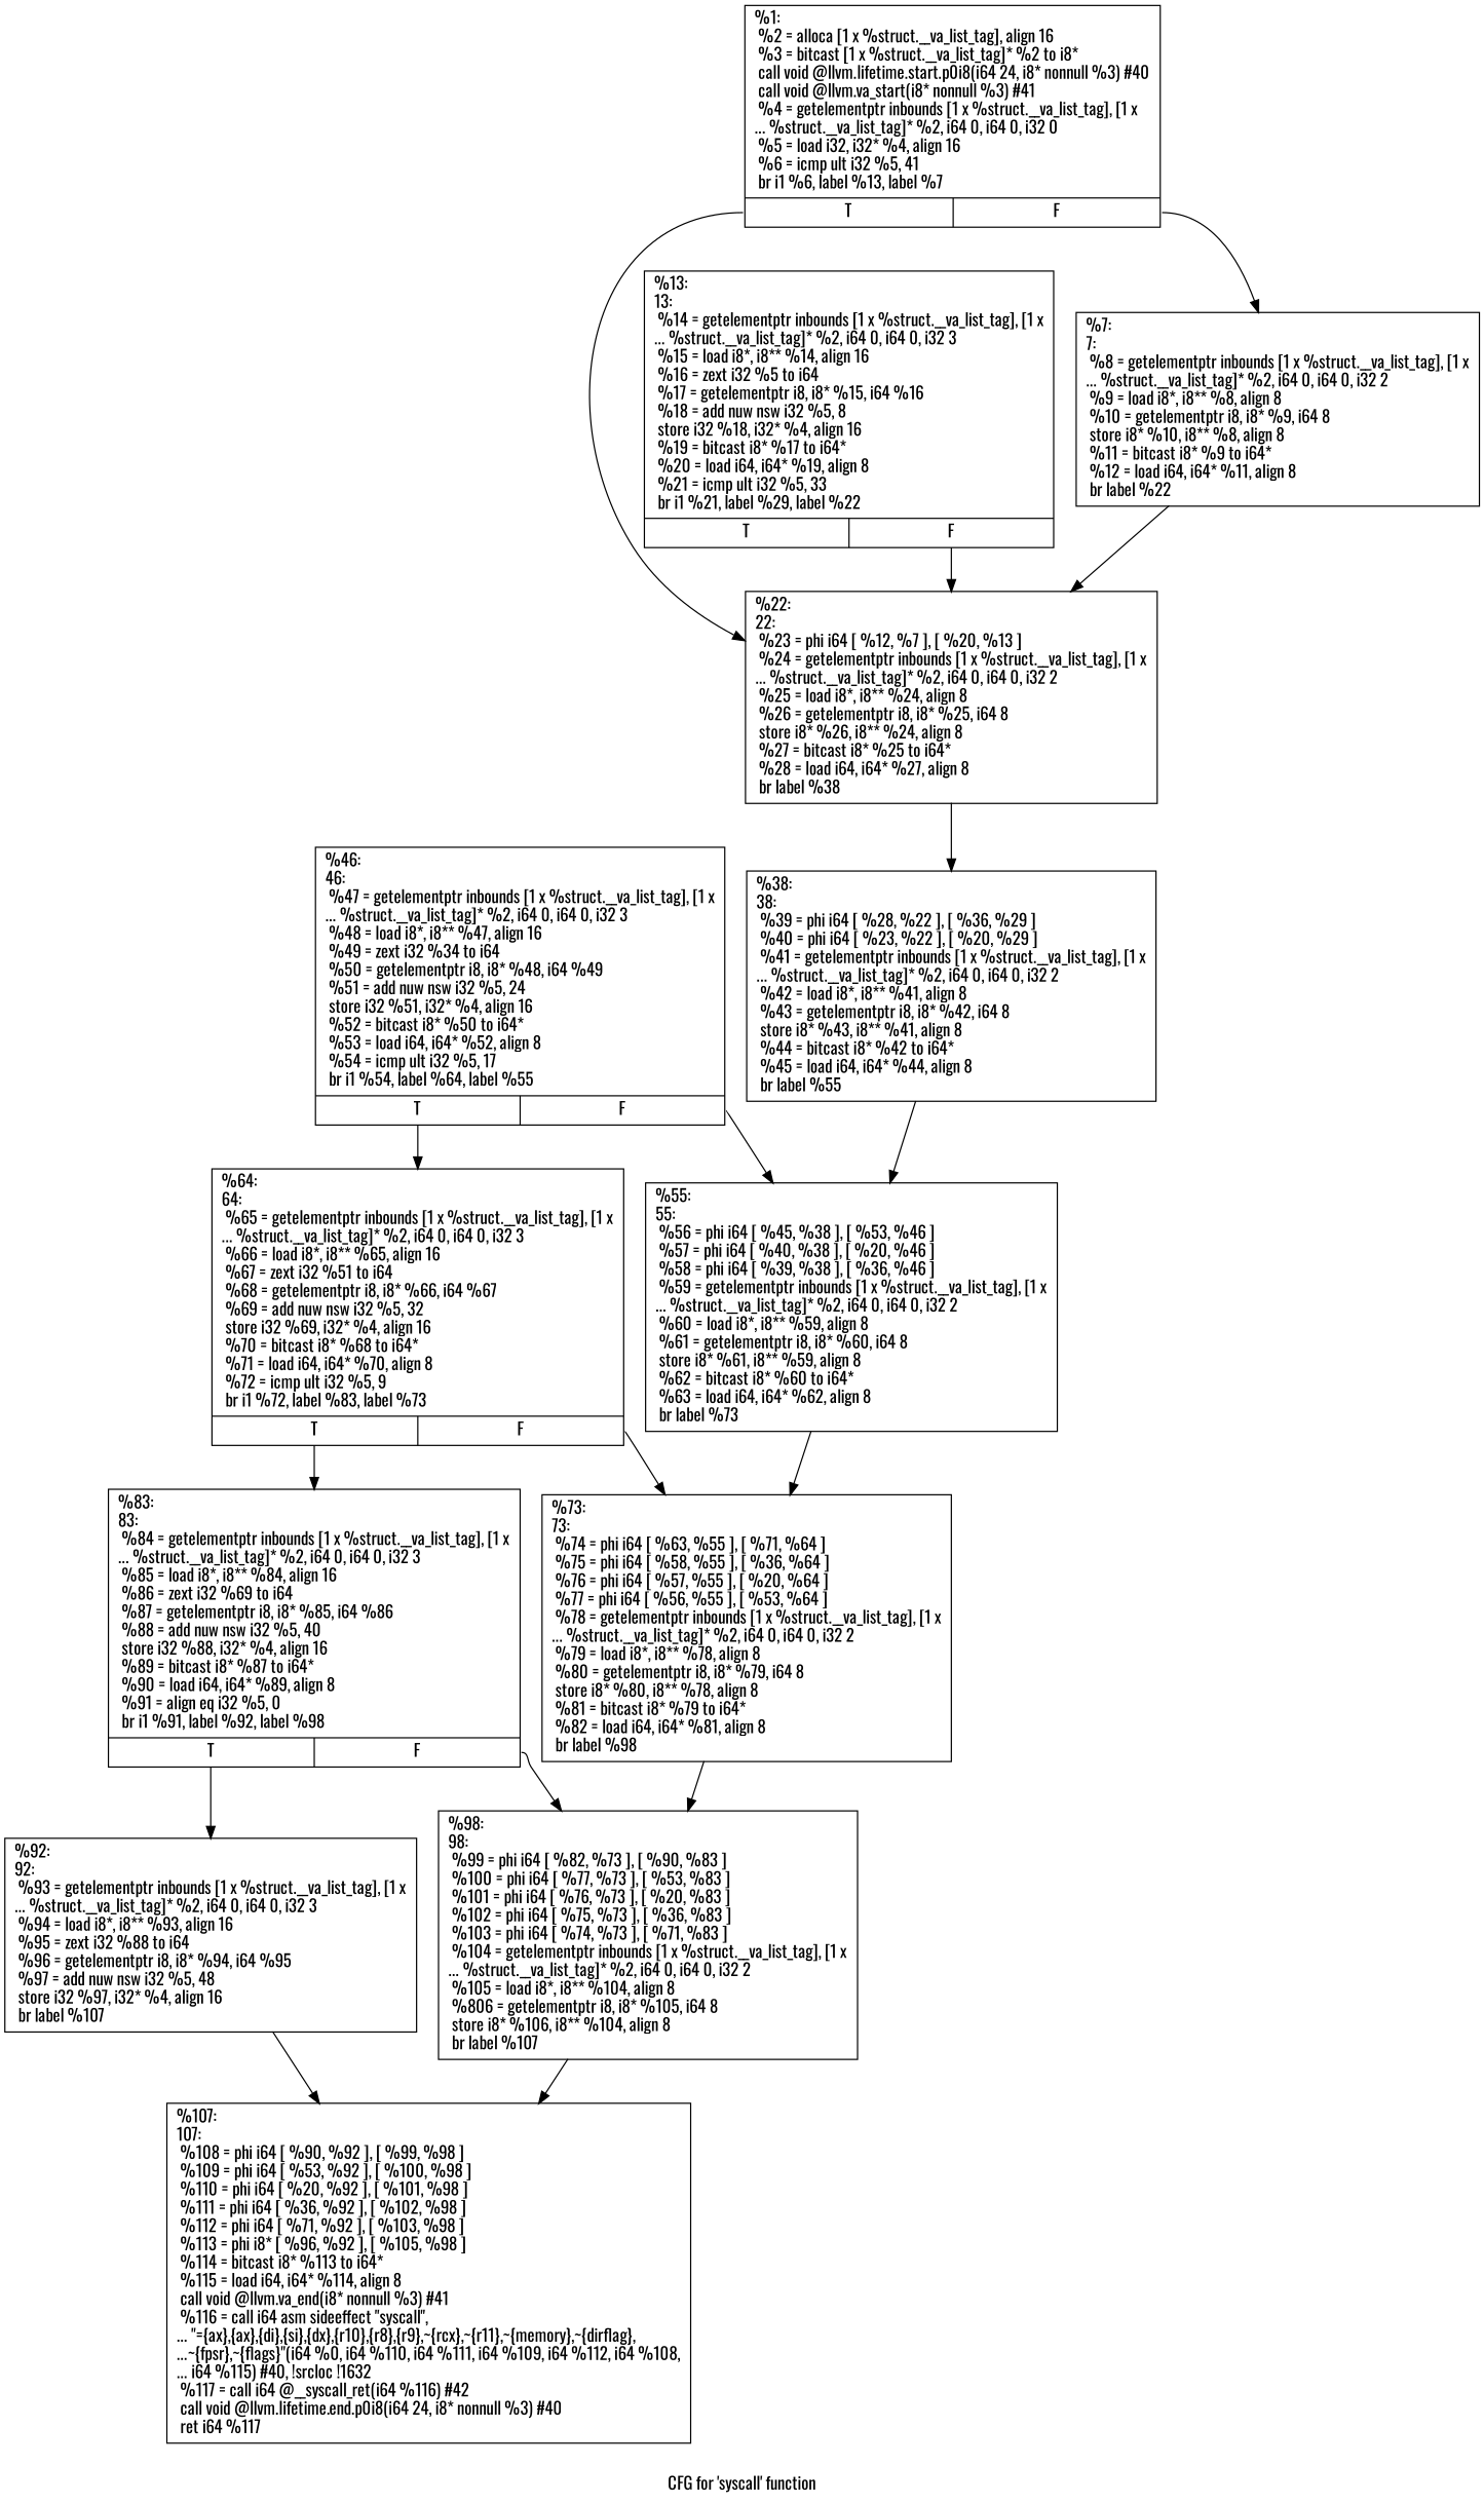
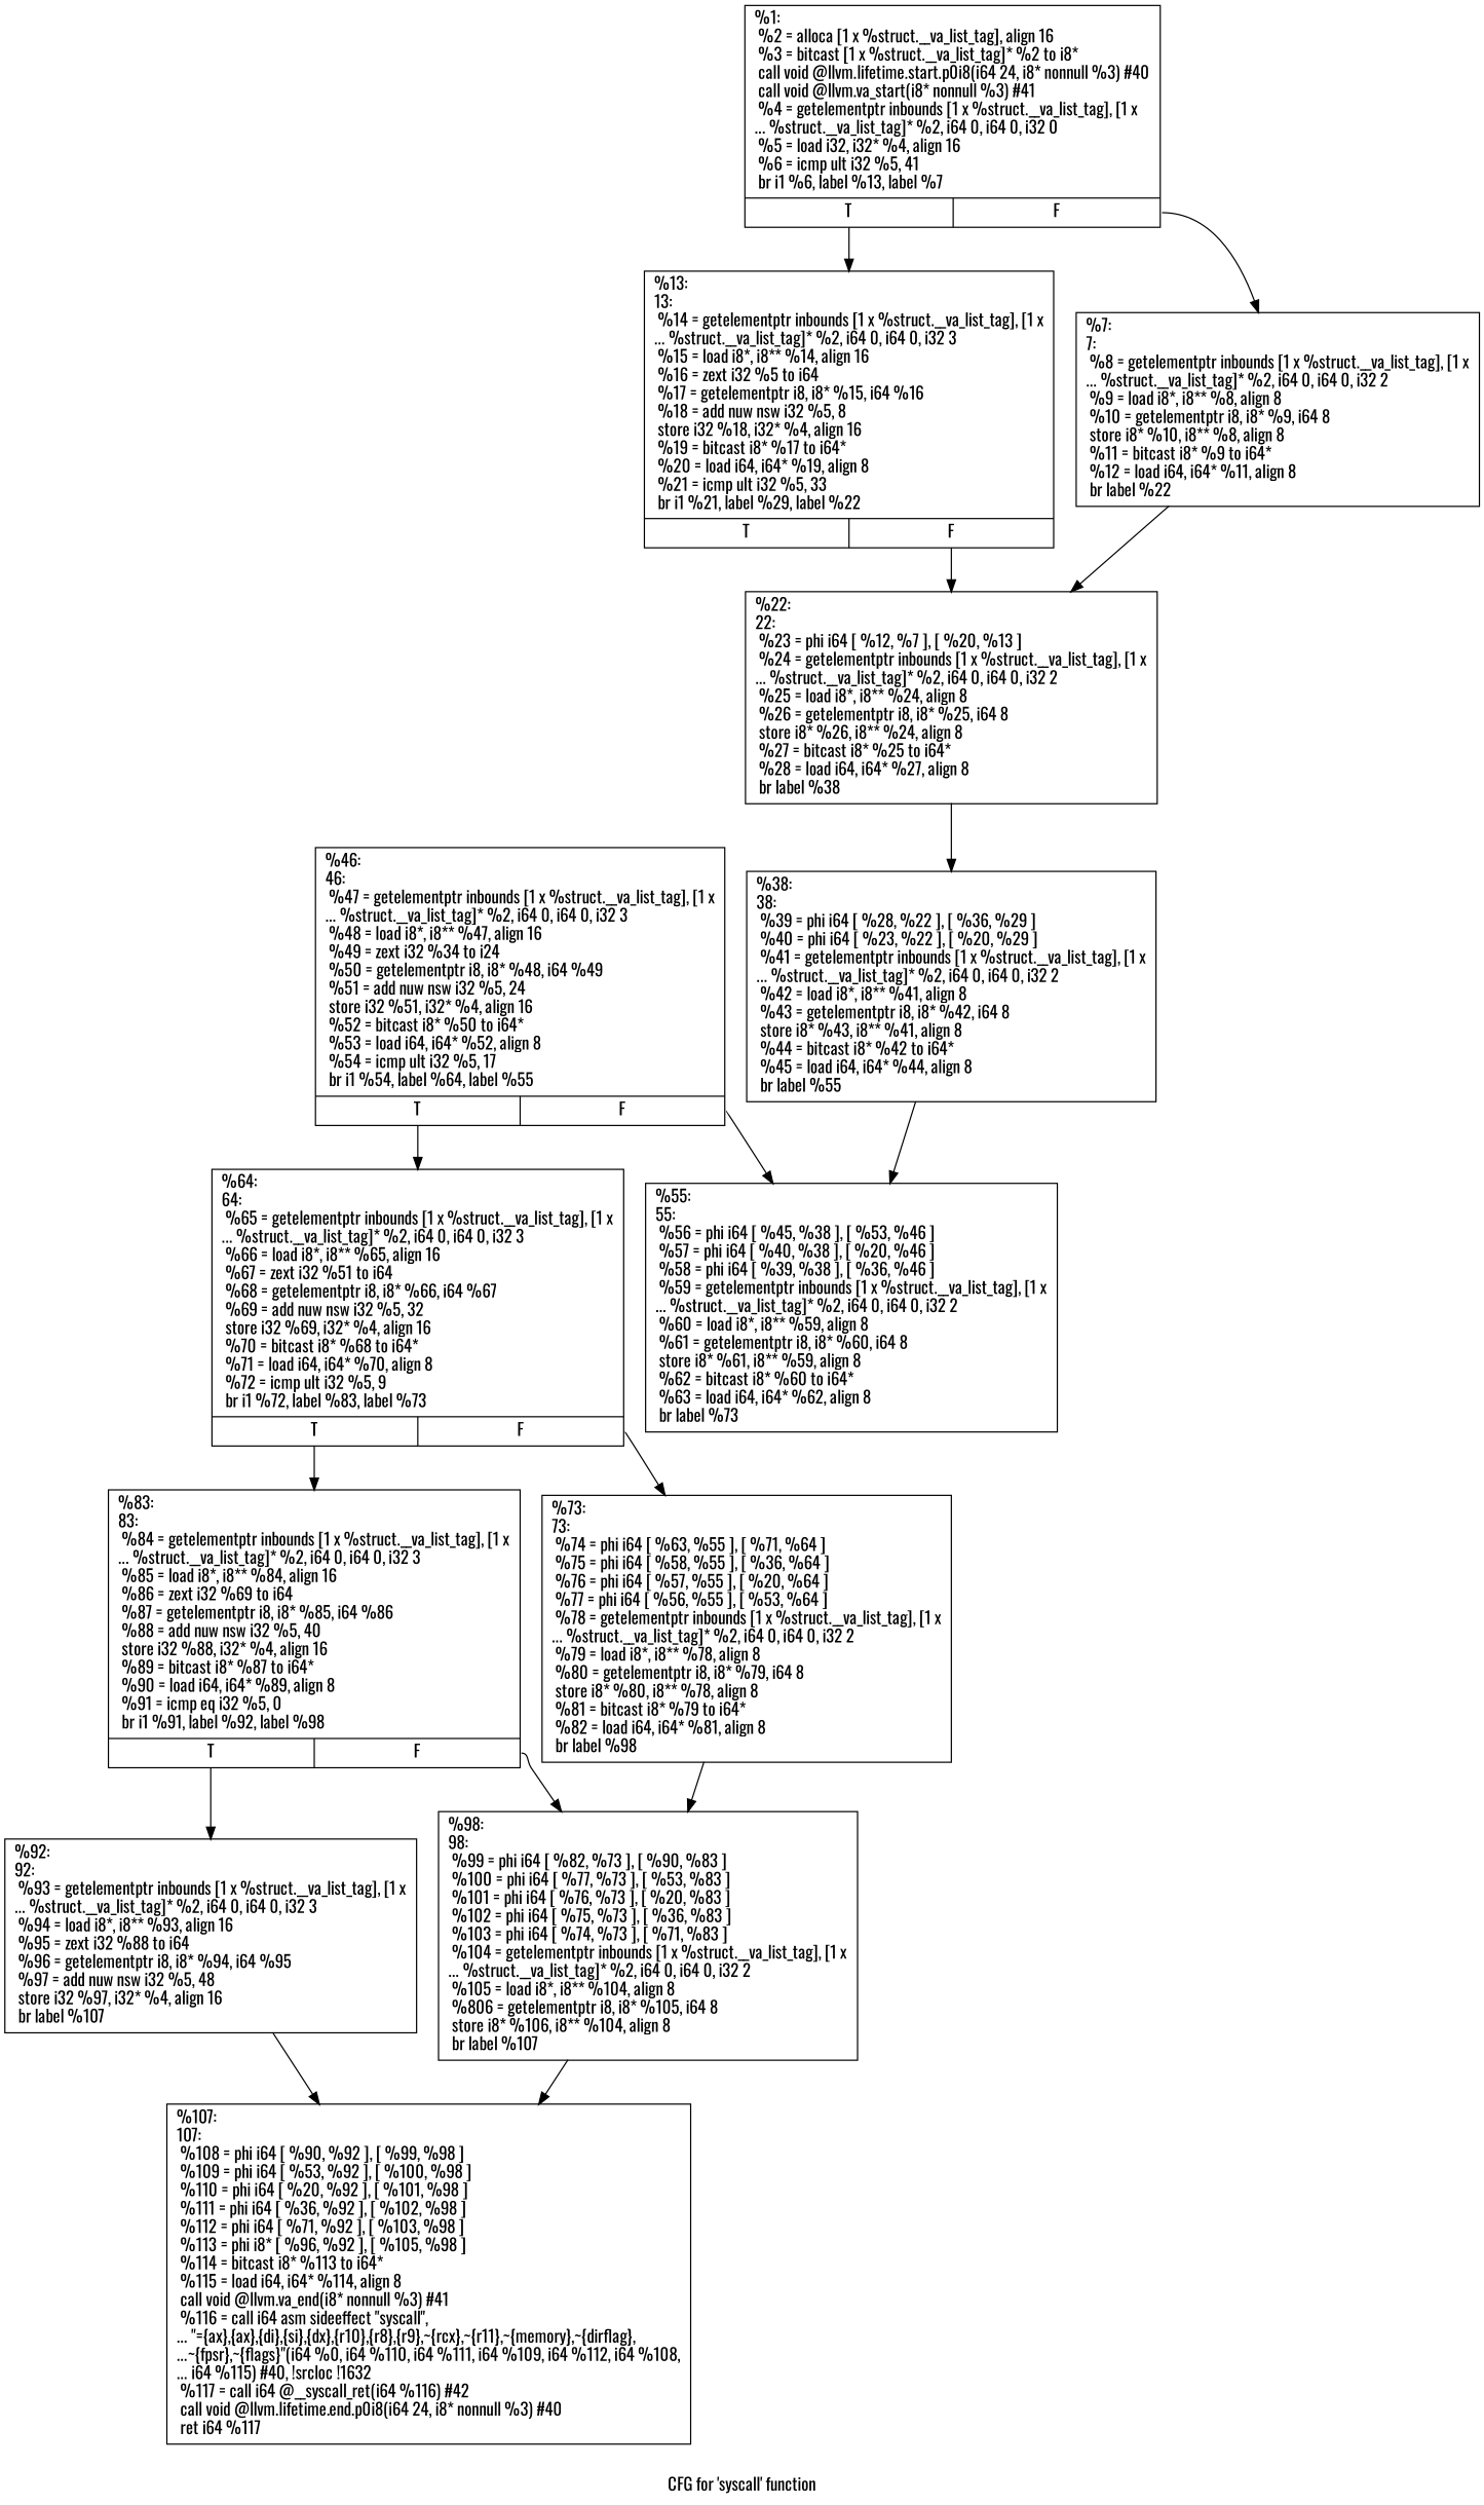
  digraph {
    fontname=Oswald
    label="CFG for 'syscall' function"
    node [fontname=Oswald shape=record]
    edge [fontname=Oswald]
    n1 [label="{%1:\l  %2 = alloca [1 x %struct.__va_list_tag], align 16\l  %3 = bitcast [1 x %struct.__va_list_tag]* %2 to i8*\l  call void @llvm.lifetime.start.p0i8(i64 24, i8* nonnull %3) #40\l  call void @llvm.va_start(i8* nonnull %3) #41\l  %4 = getelementptr inbounds [1 x %struct.__va_list_tag], [1 x\l... %struct.__va_list_tag]* %2, i64 0, i64 0, i32 0\l  %5 = load i32, i32* %4, align 16\l  %6 = icmp ult i32 %5, 41\l  br i1 %6, label %13, label %7\l|{<s0>T|<s1>F}}"]
    n2 [label="{%13:\l13:                                               \l  %14 = getelementptr inbounds [1 x %struct.__va_list_tag], [1 x\l... %struct.__va_list_tag]* %2, i64 0, i64 0, i32 3\l  %15 = load i8*, i8** %14, align 16\l  %16 = zext i32 %5 to i64\l  %17 = getelementptr i8, i8* %15, i64 %16\l  %18 = add nuw nsw i32 %5, 8\l  store i32 %18, i32* %4, align 16\l  %19 = bitcast i8* %17 to i64*\l  %20 = load i64, i64* %19, align 8\l  %21 = icmp ult i32 %5, 33\l  br i1 %21, label %29, label %22\l|{<s0>T|<s1>F}}"]
    n3 [label="{%7:\l7:                                                \l  %8 = getelementptr inbounds [1 x %struct.__va_list_tag], [1 x\l... %struct.__va_list_tag]* %2, i64 0, i64 0, i32 2\l  %9 = load i8*, i8** %8, align 8\l  %10 = getelementptr i8, i8* %9, i64 8\l  store i8* %10, i8** %8, align 8\l  %11 = bitcast i8* %9 to i64*\l  %12 = load i64, i64* %11, align 8\l  br label %22\l}"]
    n4 [label="{%22:\l22:                                               \l  %23 = phi i64 [ %12, %7 ], [ %20, %13 ]\l  %24 = getelementptr inbounds [1 x %struct.__va_list_tag], [1 x\l... %struct.__va_list_tag]* %2, i64 0, i64 0, i32 2\l  %25 = load i8*, i8** %24, align 8\l  %26 = getelementptr i8, i8* %25, i64 8\l  store i8* %26, i8** %24, align 8\l  %27 = bitcast i8* %25 to i64*\l  %28 = load i64, i64* %27, align 8\l  br label %38\l}"]
    n5 [label="{%38:\l38:                                               \l  %39 = phi i64 [ %28, %22 ], [ %36, %29 ]\l  %40 = phi i64 [ %23, %22 ], [ %20, %29 ]\l  %41 = getelementptr inbounds [1 x %struct.__va_list_tag], [1 x\l... %struct.__va_list_tag]* %2, i64 0, i64 0, i32 2\l  %42 = load i8*, i8** %41, align 8\l  %43 = getelementptr i8, i8* %42, i64 8\l  store i8* %43, i8** %41, align 8\l  %44 = bitcast i8* %42 to i64*\l  %45 = load i64, i64* %44, align 8\l  br label %55\l}"]
    n6 [label="{%55:\l55:                                               \l  %56 = phi i64 [ %45, %38 ], [ %53, %46 ]\l  %57 = phi i64 [ %40, %38 ], [ %20, %46 ]\l  %58 = phi i64 [ %39, %38 ], [ %36, %46 ]\l  %59 = getelementptr inbounds [1 x %struct.__va_list_tag], [1 x\l... %struct.__va_list_tag]* %2, i64 0, i64 0, i32 2\l  %60 = load i8*, i8** %59, align 8\l  %61 = getelementptr i8, i8* %60, i64 8\l  store i8* %61, i8** %59, align 8\l  %62 = bitcast i8* %60 to i64*\l  %63 = load i64, i64* %62, align 8\l  br label %73\l}"]
-   n7 [label="{%46:\l46:                                               \l  %47 = getelementptr inbounds [1 x %struct.__va_list_tag], [1 x\l... %struct.__va_list_tag]* %2, i64 0, i64 0, i32 3\l  %48 = load i8*, i8** %47, align 16\l  %49 = zext i32 %34 to i64\l  %50 = getelementptr i8, i8* %48, i64 %49\l  %51 = add nuw nsw i32 %5, 24\l  store i32 %51, i32* %4, align 16\l  %52 = bitcast i8* %50 to i64*\l  %53 = load i64, i64* %52, align 8\l  %54 = icmp ult i32 %5, 17\l  br i1 %54, label %64, label %55\l|{<s0>T|<s1>F}}"]
+   n7 [label="{%46:\l46:                                               \l  %47 = getelementptr inbounds [1 x %struct.__va_list_tag], [1 x\l... %struct.__va_list_tag]* %2, i64 0, i64 0, i32 3\l  %48 = load i8*, i8** %47, align 16\l  %49 = zext i32 %34 to i24\l  %50 = getelementptr i8, i8* %48, i64 %49\l  %51 = add nuw nsw i32 %5, 24\l  store i32 %51, i32* %4, align 16\l  %52 = bitcast i8* %50 to i64*\l  %53 = load i64, i64* %52, align 8\l  %54 = icmp ult i32 %5, 17\l  br i1 %54, label %64, label %55\l|{<s0>T|<s1>F}}"]
    n8 [label="{%64:\l64:                                               \l  %65 = getelementptr inbounds [1 x %struct.__va_list_tag], [1 x\l... %struct.__va_list_tag]* %2, i64 0, i64 0, i32 3\l  %66 = load i8*, i8** %65, align 16\l  %67 = zext i32 %51 to i64\l  %68 = getelementptr i8, i8* %66, i64 %67\l  %69 = add nuw nsw i32 %5, 32\l  store i32 %69, i32* %4, align 16\l  %70 = bitcast i8* %68 to i64*\l  %71 = load i64, i64* %70, align 8\l  %72 = icmp ult i32 %5, 9\l  br i1 %72, label %83, label %73\l|{<s0>T|<s1>F}}"]
    n9 [label="{%73:\l73:                                               \l  %74 = phi i64 [ %63, %55 ], [ %71, %64 ]\l  %75 = phi i64 [ %58, %55 ], [ %36, %64 ]\l  %76 = phi i64 [ %57, %55 ], [ %20, %64 ]\l  %77 = phi i64 [ %56, %55 ], [ %53, %64 ]\l  %78 = getelementptr inbounds [1 x %struct.__va_list_tag], [1 x\l... %struct.__va_list_tag]* %2, i64 0, i64 0, i32 2\l  %79 = load i8*, i8** %78, align 8\l  %80 = getelementptr i8, i8* %79, i64 8\l  store i8* %80, i8** %78, align 8\l  %81 = bitcast i8* %79 to i64*\l  %82 = load i64, i64* %81, align 8\l  br label %98\l}"]
-   n10 [label="{%83:\l83:                                               \l  %84 = getelementptr inbounds [1 x %struct.__va_list_tag], [1 x\l... %struct.__va_list_tag]* %2, i64 0, i64 0, i32 3\l  %85 = load i8*, i8** %84, align 16\l  %86 = zext i32 %69 to i64\l  %87 = getelementptr i8, i8* %85, i64 %86\l  %88 = add nuw nsw i32 %5, 40\l  store i32 %88, i32* %4, align 16\l  %89 = bitcast i8* %87 to i64*\l  %90 = load i64, i64* %89, align 8\l  %91 = align eq i32 %5, 0\l  br i1 %91, label %92, label %98\l|{<s0>T|<s1>F}}"]
+   n10 [label="{%83:\l83:                                               \l  %84 = getelementptr inbounds [1 x %struct.__va_list_tag], [1 x\l... %struct.__va_list_tag]* %2, i64 0, i64 0, i32 3\l  %85 = load i8*, i8** %84, align 16\l  %86 = zext i32 %69 to i64\l  %87 = getelementptr i8, i8* %85, i64 %86\l  %88 = add nuw nsw i32 %5, 40\l  store i32 %88, i32* %4, align 16\l  %89 = bitcast i8* %87 to i64*\l  %90 = load i64, i64* %89, align 8\l  %91 = icmp eq i32 %5, 0\l  br i1 %91, label %92, label %98\l|{<s0>T|<s1>F}}"]
    n11 [label="{%98:\l98:                                               \l  %99 = phi i64 [ %82, %73 ], [ %90, %83 ]\l  %100 = phi i64 [ %77, %73 ], [ %53, %83 ]\l  %101 = phi i64 [ %76, %73 ], [ %20, %83 ]\l  %102 = phi i64 [ %75, %73 ], [ %36, %83 ]\l  %103 = phi i64 [ %74, %73 ], [ %71, %83 ]\l  %104 = getelementptr inbounds [1 x %struct.__va_list_tag], [1 x\l... %struct.__va_list_tag]* %2, i64 0, i64 0, i32 2\l  %105 = load i8*, i8** %104, align 8\l  %806 = getelementptr i8, i8* %105, i64 8\l  store i8* %106, i8** %104, align 8\l  br label %107\l}"]
    n12 [label="{%92:\l92:                                               \l  %93 = getelementptr inbounds [1 x %struct.__va_list_tag], [1 x\l... %struct.__va_list_tag]* %2, i64 0, i64 0, i32 3\l  %94 = load i8*, i8** %93, align 16\l  %95 = zext i32 %88 to i64\l  %96 = getelementptr i8, i8* %94, i64 %95\l  %97 = add nuw nsw i32 %5, 48\l  store i32 %97, i32* %4, align 16\l  br label %107\l}"]
    n13 [label="{%107:\l107:                                              \l  %108 = phi i64 [ %90, %92 ], [ %99, %98 ]\l  %109 = phi i64 [ %53, %92 ], [ %100, %98 ]\l  %110 = phi i64 [ %20, %92 ], [ %101, %98 ]\l  %111 = phi i64 [ %36, %92 ], [ %102, %98 ]\l  %112 = phi i64 [ %71, %92 ], [ %103, %98 ]\l  %113 = phi i8* [ %96, %92 ], [ %105, %98 ]\l  %114 = bitcast i8* %113 to i64*\l  %115 = load i64, i64* %114, align 8\l  call void @llvm.va_end(i8* nonnull %3) #41\l  %116 = call i64 asm sideeffect \"syscall\",\l... \"=\{ax\},\{ax\},\{di\},\{si\},\{dx\},\{r10\},\{r8\},\{r9\},~\{rcx\},~\{r11\},~\{memory\},~\{dirflag\},\l...~\{fpsr\},~\{flags\}\"(i64 %0, i64 %110, i64 %111, i64 %109, i64 %112, i64 %108,\l... i64 %115) #40, !srcloc !1632\l  %117 = call i64 @__syscall_ret(i64 %116) #42\l  call void @llvm.lifetime.end.p0i8(i64 24, i8* nonnull %3) #40\l  ret i64 %117\l}"]
-   n1 -> n4 [tailport=s0]
+   n1 -> n2 [tailport=s0]
    n1 -> n3 [tailport=s1]
    n2 -> n4 [tailport=s1]
    n3 -> n4
    n4 -> n5
    n5 -> n6
-   n6 -> n9
    n7 -> n6 [tailport=s1]
    n7 -> n8 [tailport=s0]
    n8 -> n9 [tailport=s1]
    n8 -> n10 [tailport=s0]
    n9 -> n11
    n10 -> n11 [tailport=s1]
    n10 -> n12 [tailport=s0]
    n11 -> n13
    n12 -> n13
  }
